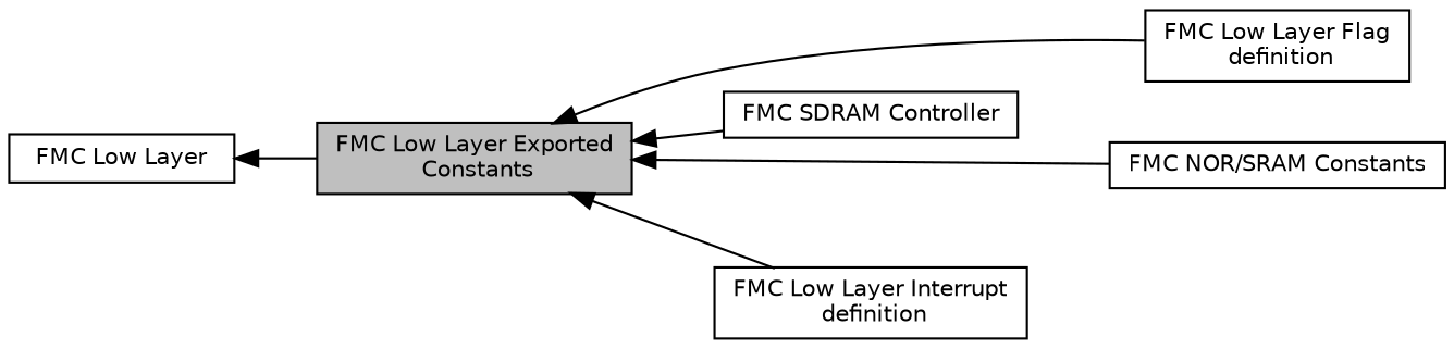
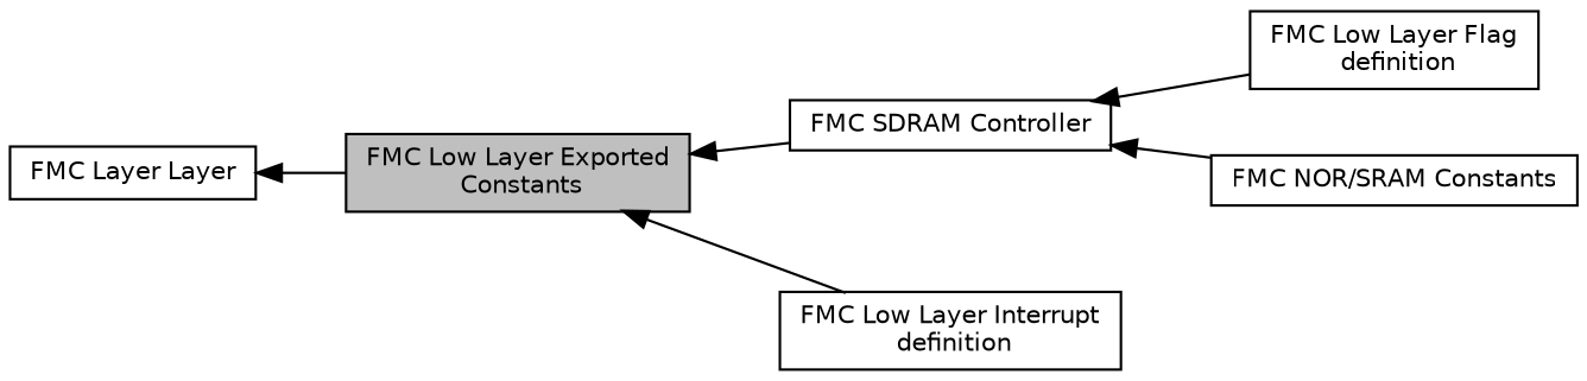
  digraph {
    rankdir=LR
    node [color=black fillcolor=white fontname=Helvetica fontsize=10 shape=record style=filled]
    edge [dir=back fontname=Helvetica fontsize=10 labelfontname=Helvetica labelfontsize=10 shape=plaintext style=solid]
    n1 [height=0.2 label="FMC Low Layer Flag\l definition" width=0.4]
    n2 [height=0.2 label="FMC SDRAM Controller" width=0.4]
    n3 [height=0.2 label="FMC NOR/SRAM Constants" width=0.4]
-   n4 [height=0.2 label="FMC Low Layer" width=0.4]
+   n4 [height=0.2 label="FMC Layer Layer" width=0.4]
    n5 [fillcolor=grey75 fontcolor=black height=0.2 label="FMC Low Layer Exported\l Constants" width=0.4]
    n6 [height=0.2 label="FMC Low Layer Interrupt\l definition" width=0.4]
    n4 -> n5
-   n5 -> n1
+   n2 -> n1
    n5 -> n2
-   n5 -> n3
+   n2 -> n3
    n5 -> n6
  }
